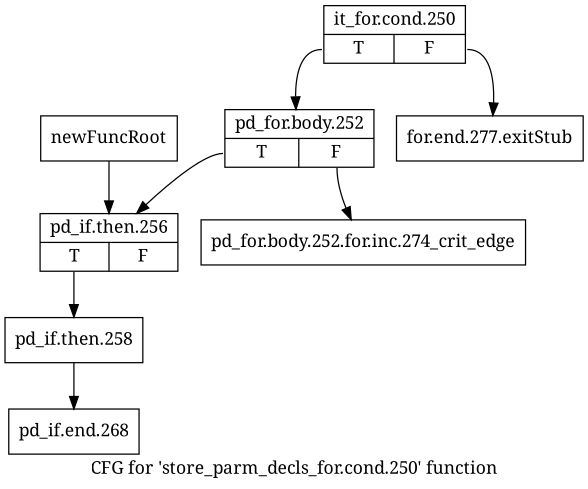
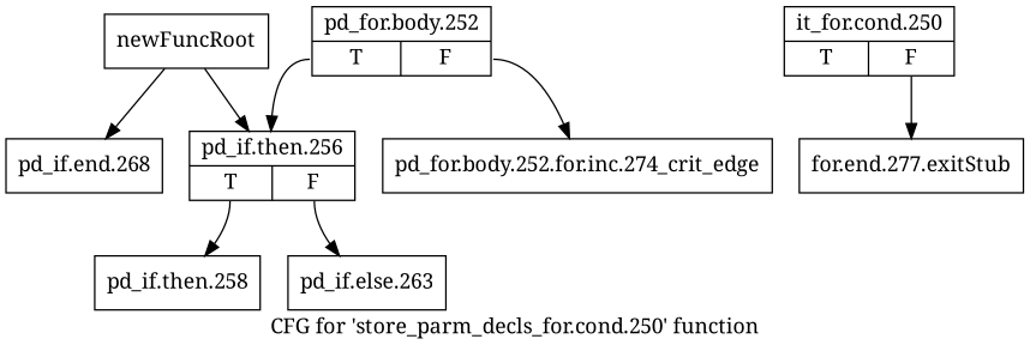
  digraph {
    fontname="Noto Serif"
    label="CFG for 'store_parm_decls_for.cond.250' function"
    node [fontname="Noto Serif" shape=record]
    edge [fontname="Noto Serif" tailport=s0]
    n1 [label="{newFuncRoot}"]
    n2 [label="{pd_if.then.256|{<s0>T|<s1>F}}"]
    n3 [label="{it_for.cond.250|{<s0>T|<s1>F}}"]
    n4 [label="{for.end.277.exitStub}"]
    n5 [label="{pd_for.body.252|{<s0>T|<s1>F}}"]
    n6 [label="{pd_for.body.252.for.inc.274_crit_edge}"]
    n7 [label="{pd_if.then.258}"]
+   n8 [label="{pd_if.else.263}"]
    n9 [label="{pd_if.end.268}"]
    n1 -> n2 [tailport=""]
    n2 -> n7
+   n2 -> n8 [tailport=s1]
    n3 -> n4 [tailport=s1]
-   n3 -> n5
    n5 -> n2
    n5 -> n6 [tailport=s1]
-   n7 -> n9 [tailport=""]
+   n1 -> n9 [tailport=""]
  }
